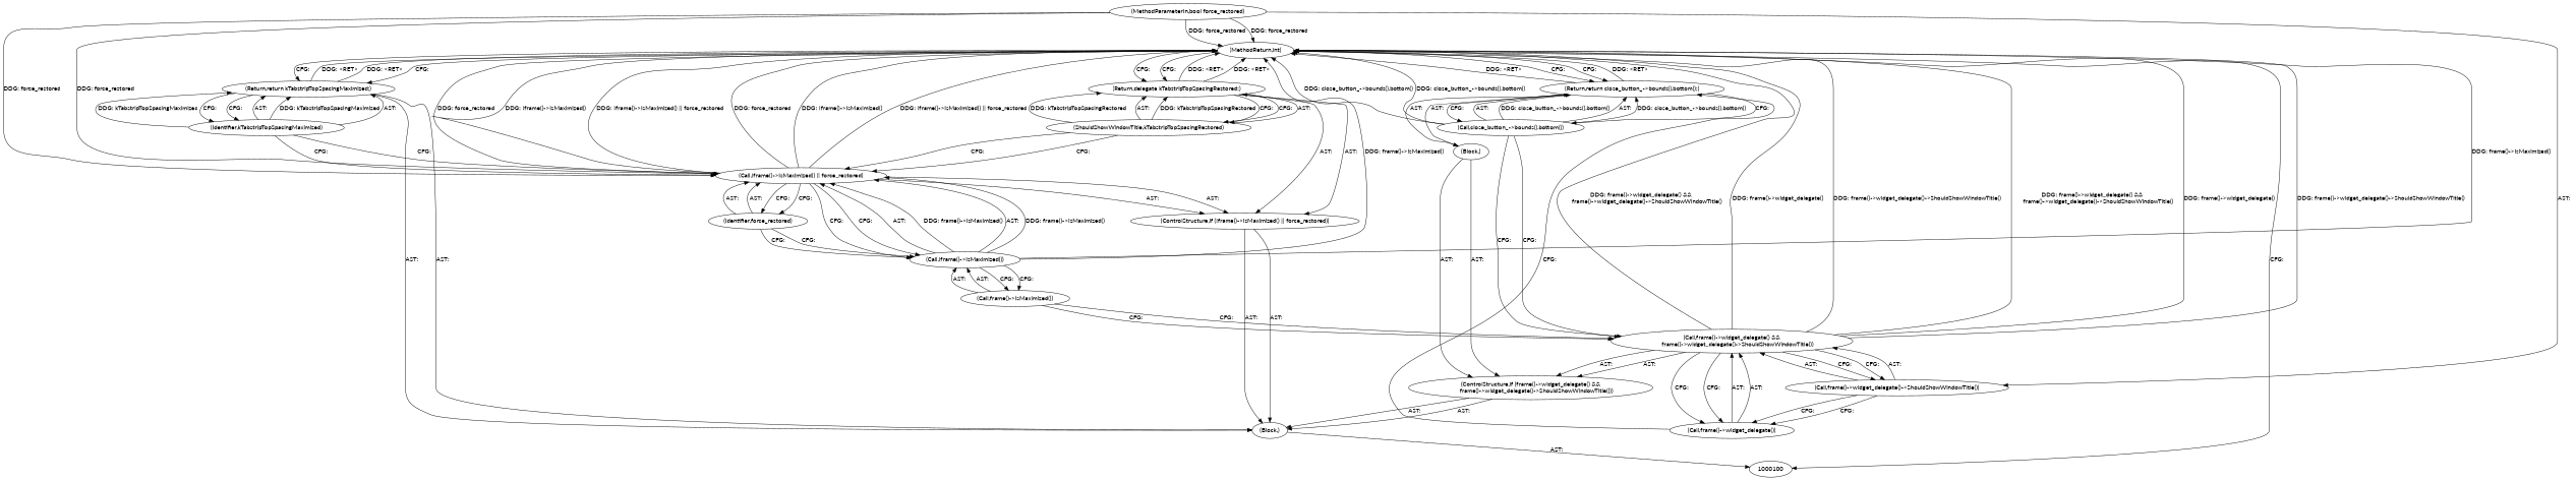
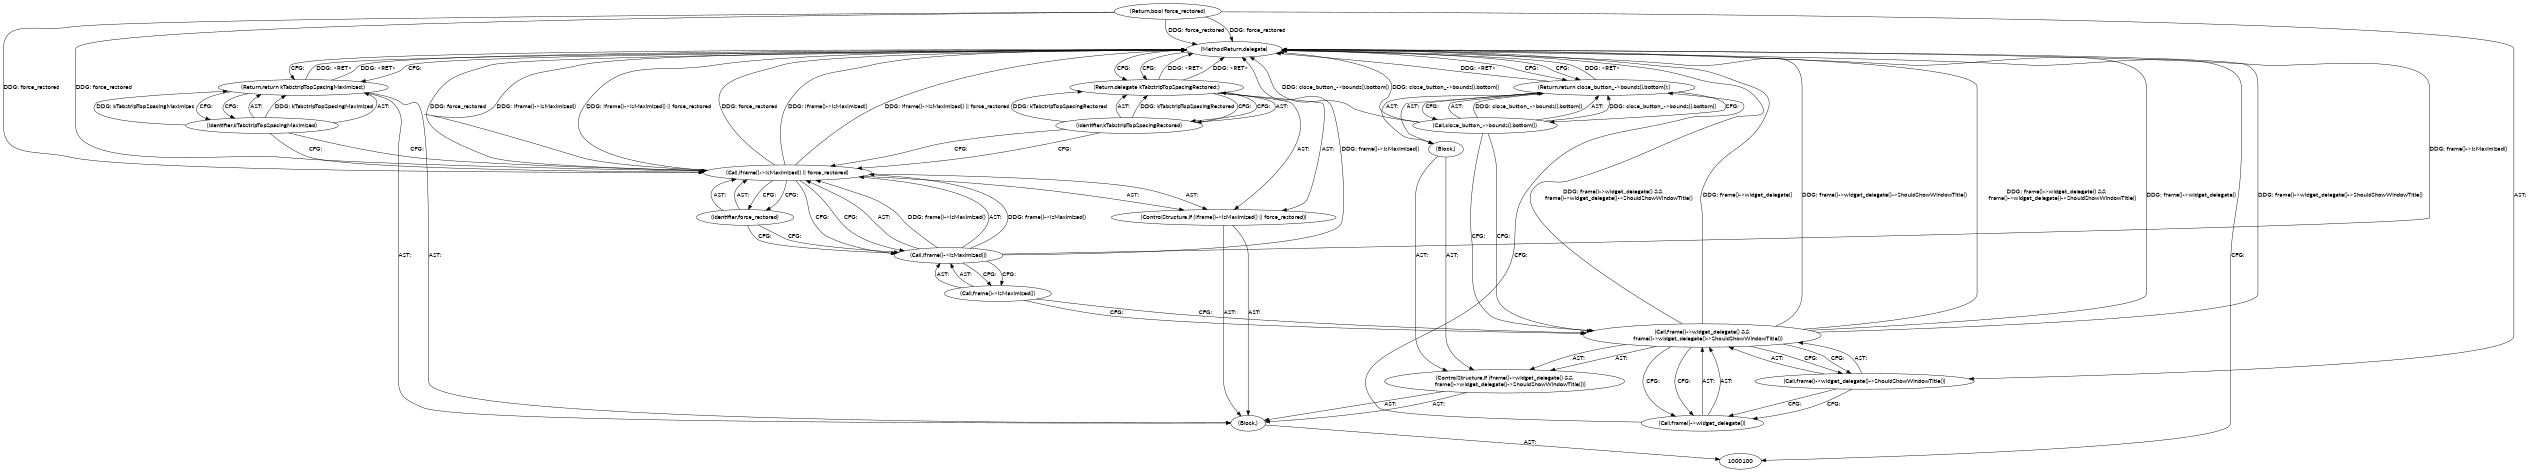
  digraph {
    fontname=Lato
    node [fontname=Lato]
    edge [fontname=Lato]
-   n1 [label="(MethodReturn,int)"]
+   n1 [label="(MethodReturn,delegate)"]
    n2 [label="(Return,return close_button_->bounds().bottom();)"]
    n3 [label="(Return,delegate kTabstripTopSpacingRestored;)"]
    n4 [label="(Return,return kTabstripTopSpacingMaximized;)"]
    1000100
    n6 [label="(Block,)"]
    n7 [label="(Call,close_button_->bounds().bottom())"]
    n8 [label="(ControlStructure,if (!frame()->IsMaximized() || force_restored))"]
-   n9 [label="(ShouldShowWindowTitle,kTabstripTopSpacingRestored)"]
+   n9 [label="(Identifier,kTabstripTopSpacingRestored)"]
    n10 [label="(Block,)"]
    n11 [label="(Identifier,kTabstripTopSpacingMaximized)"]
-   n12 [label="(MethodParameterIn,bool force_restored)"]
+   n12 [label="(Return,bool force_restored)"]
    n13 [label="(Call,!frame()->IsMaximized() || force_restored)"]
    n14 [label="(Call,frame()->widget_delegate()->ShouldShowWindowTitle())"]
    n15 [label="(Identifier,force_restored)"]
    n16 [label="(Call,!frame()->IsMaximized())"]
    n17 [label="(ControlStructure,if (frame()->widget_delegate() &&\n       frame()->widget_delegate()->ShouldShowWindowTitle()))"]
    n18 [label="(Call,frame()->widget_delegate() &&\n       frame()->widget_delegate()->ShouldShowWindowTitle())"]
    n19 [label="(Call,frame()->widget_delegate())"]
    n20 [label="(Call,frame()->IsMaximized())"]
    n1 -> n2 [label="CFG: "]
    n1 -> n2 [label="CFG: "]
    n1 -> n3 [label="CFG: "]
    n1 -> n3 [label="CFG: "]
    n1 -> n4 [label="CFG: "]
    n1 -> n4 [label="CFG: "]
    n1 -> 1000100 [label="CFG: "]
    n2 -> n1 [label="DDG: <RET>"]
    n2 -> n1 [label="DDG: <RET>"]
    n2 -> n6 [label="AST: "]
    n2 -> n6 [label="AST: "]
    n2 -> n7 [label="CFG: "]
    n2 -> n7 [label="CFG: "]
    n3 -> n1 [label="DDG: <RET>"]
    n3 -> n1 [label="DDG: <RET>"]
    n3 -> n8 [label="AST: "]
    n3 -> n8 [label="AST: "]
    n3 -> n9 [label="CFG: "]
    n3 -> n9 [label="CFG: "]
    n4 -> n1 [label="DDG: <RET>"]
    n4 -> n1 [label="DDG: <RET>"]
    n4 -> n10 [label="AST: "]
    n4 -> n10 [label="AST: "]
    n4 -> n11 [label="CFG: "]
    n4 -> n11 [label="CFG: "]
    n6 -> n17 [label="AST: "]
    n6 -> n17 [label="AST: "]
    n7 -> n1 [label="DDG: close_button_->bounds().bottom()"]
    n7 -> n1 [label="DDG: close_button_->bounds().bottom()"]
    n7 -> n2 [label="AST: "]
    n7 -> n2 [label="DDG: close_button_->bounds().bottom()"]
    n7 -> n2 [label="AST: "]
    n7 -> n2 [label="DDG: close_button_->bounds().bottom()"]
    n7 -> n18 [label="CFG: "]
    n7 -> n18 [label="CFG: "]
    n8 -> n10 [label="AST: "]
    n8 -> n10 [label="AST: "]
    n9 -> n3 [label="AST: "]
    n9 -> n3 [label="DDG: kTabstripTopSpacingRestored"]
    n9 -> n3 [label="AST: "]
    n9 -> n3 [label="DDG: kTabstripTopSpacingRestored"]
    n9 -> n13 [label="CFG: "]
    n9 -> n13 [label="CFG: "]
    n10 -> 1000100 [label="AST: "]
    n11 -> n4 [label="AST: "]
    n11 -> n4 [label="DDG: kTabstripTopSpacingMaximized"]
    n11 -> n4 [label="AST: "]
    n11 -> n4 [label="DDG: kTabstripTopSpacingMaximized"]
    n11 -> n13 [label="CFG: "]
    n11 -> n13 [label="CFG: "]
    n12 -> n1 [label="DDG: force_restored"]
    n12 -> n1 [label="DDG: force_restored"]
    n12 -> n13 [label="DDG: force_restored"]
    n12 -> n13 [label="DDG: force_restored"]
    n12 -> n14 [label="AST: "]
    n13 -> n1 [label="DDG: force_restored"]
    n13 -> n1 [label="DDG: !frame()->IsMaximized()"]
    n13 -> n1 [label="DDG: !frame()->IsMaximized() || force_restored"]
    n13 -> n1 [label="DDG: force_restored"]
    n13 -> n1 [label="DDG: !frame()->IsMaximized()"]
    n13 -> n1 [label="DDG: !frame()->IsMaximized() || force_restored"]
    n13 -> n8 [label="AST: "]
    n13 -> n8 [label="AST: "]
    n13 -> n15 [label="CFG: "]
    n13 -> n15 [label="CFG: "]
    n13 -> n16 [label="CFG: "]
    n13 -> n16 [label="CFG: "]
    n14 -> n18 [label="AST: "]
    n14 -> n18 [label="AST: "]
    n14 -> n19 [label="CFG: "]
    n14 -> n19 [label="CFG: "]
    n15 -> n13 [label="AST: "]
    n15 -> n13 [label="AST: "]
    n15 -> n16 [label="CFG: "]
    n15 -> n16 [label="CFG: "]
    n16 -> n1 [label="DDG: frame()->IsMaximized()"]
    n16 -> n1 [label="DDG: frame()->IsMaximized()"]
    n16 -> n13 [label="AST: "]
    n16 -> n13 [label="DDG: frame()->IsMaximized()"]
    n16 -> n13 [label="AST: "]
    n16 -> n13 [label="DDG: frame()->IsMaximized()"]
    n16 -> n20 [label="CFG: "]
    n16 -> n20 [label="CFG: "]
    n17 -> n10 [label="AST: "]
    n17 -> n10 [label="AST: "]
    n18 -> n1 [label="DDG: frame()->widget_delegate() &&\n       frame()->widget_delegate()->ShouldShowWindowTitle()"]
    n18 -> n1 [label="DDG: frame()->widget_delegate()"]
    n18 -> n1 [label="DDG: frame()->widget_delegate()->ShouldShowWindowTitle()"]
    n18 -> n1 [label="DDG: frame()->widget_delegate() &&\n       frame()->widget_delegate()->ShouldShowWindowTitle()"]
    n18 -> n1 [label="DDG: frame()->widget_delegate()"]
    n18 -> n1 [label="DDG: frame()->widget_delegate()->ShouldShowWindowTitle()"]
    n18 -> n14 [label="CFG: "]
    n18 -> n14 [label="CFG: "]
    n18 -> n17 [label="AST: "]
    n18 -> n17 [label="AST: "]
    n18 -> n19 [label="CFG: "]
    n18 -> n19 [label="CFG: "]
    n19 -> n2 [label="CFG: "]
    n19 -> n18 [label="AST: "]
    n19 -> n18 [label="AST: "]
    n20 -> n16 [label="AST: "]
    n20 -> n16 [label="AST: "]
    n20 -> n18 [label="CFG: "]
    n20 -> n18 [label="CFG: "]
  }
